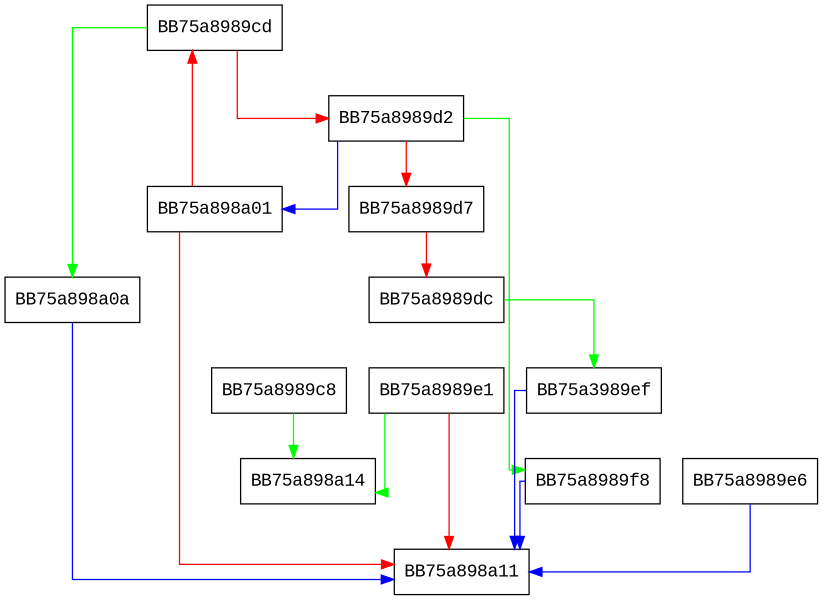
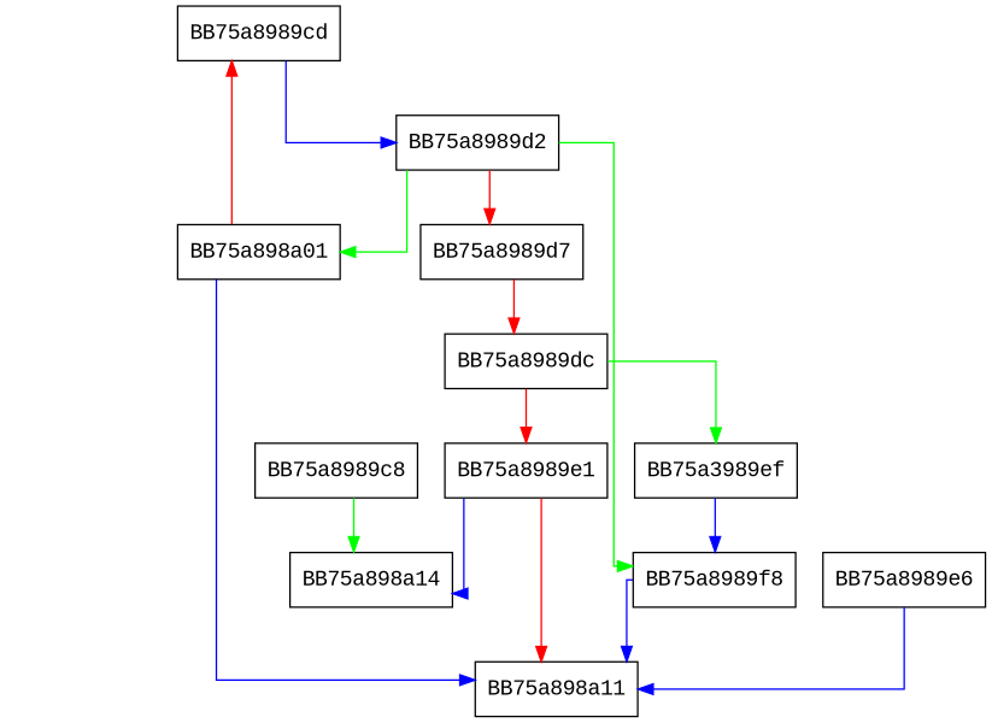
  digraph {
    fontname="Liberation Mono"
    splines=ortho
    node [fontname="Liberation Mono" shape=box]
    edge [color=green fontname="Liberation Mono"]
    BB75a8989c8
    BB75a898a14
    BB75a8989cd
-   BB75a898a0a
    BB75a8989d2
    BB75a898a11
    BB75a898a01
    BB75a8989d7
    BB75a8989f8
    BB75a8989dc
    n11 [label=BB75a3989ef]
    BB75a8989e1
    BB75a8989e6
    BB75a8989c8 -> BB75a898a14
-   BB75a8989cd -> BB75a898a0a
-   BB75a8989cd -> BB75a8989d2 [color=red]
-   BB75a898a0a -> BB75a898a11 [color=blue]
-   BB75a8989d2 -> BB75a898a01 [color=blue]
+   BB75a8989cd -> BB75a8989d2 [color=blue]
+   BB75a8989d2 -> BB75a898a01
    BB75a8989d2 -> BB75a8989d7 [color=red]
    BB75a8989d2 -> BB75a8989f8
    BB75a898a01 -> BB75a8989cd [color=red]
-   BB75a898a01 -> BB75a898a11 [color=red]
+   BB75a898a01 -> BB75a898a11 [color=blue]
    BB75a8989d7 -> BB75a8989dc [color=red]
    BB75a8989f8 -> BB75a898a11 [color=blue]
    BB75a8989dc -> n11
-   n11 -> BB75a898a11 [color=blue]
-   BB75a8989e1 -> BB75a898a14
+   BB75a8989dc -> BB75a8989e1 [color=red]
+   n11 -> BB75a8989f8 [color=blue]
+   BB75a8989e1 -> BB75a898a14 [color=blue]
    BB75a8989e1 -> BB75a898a11 [color=red]
    BB75a8989e6 -> BB75a898a11 [color=blue]
  }
